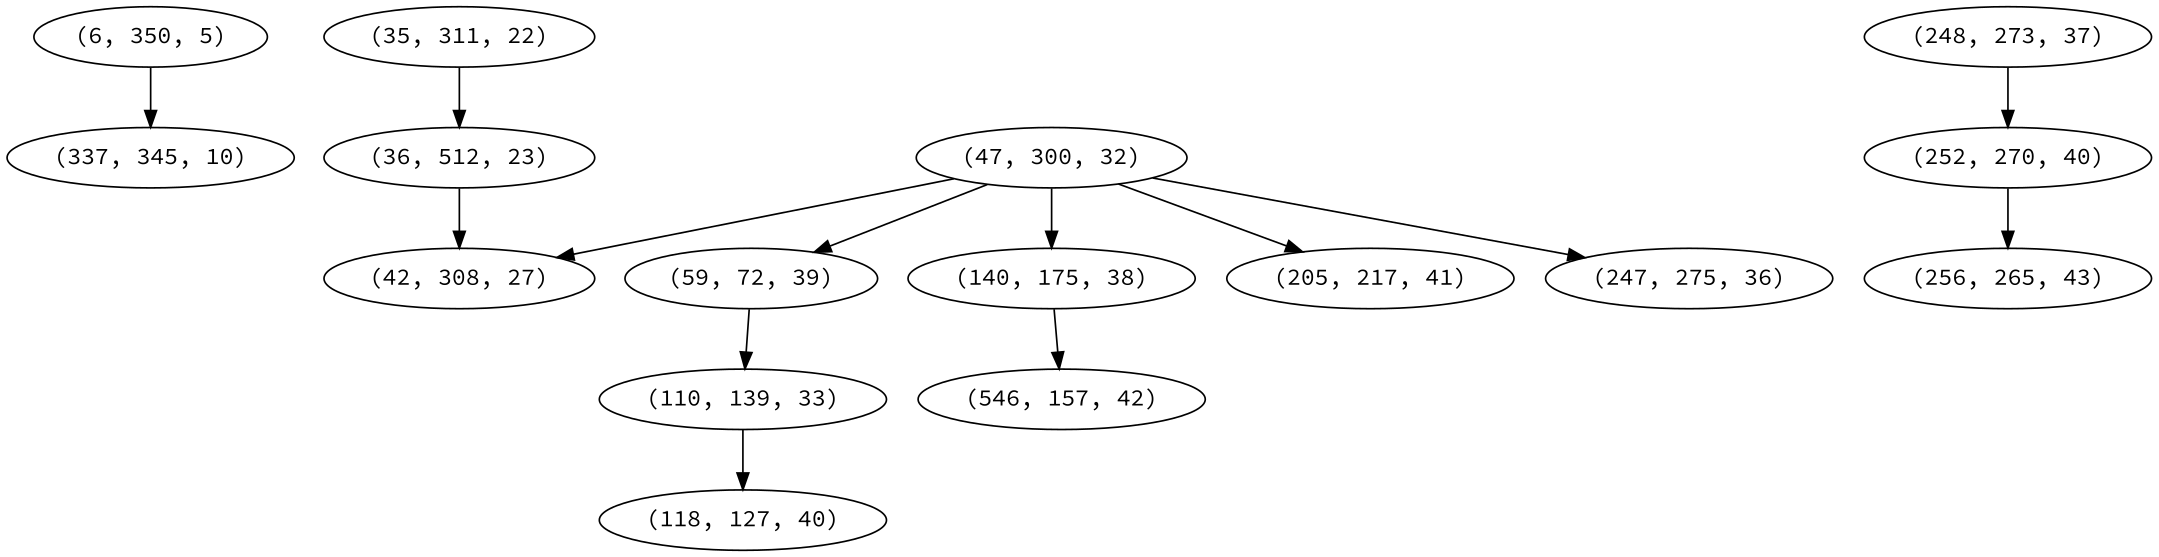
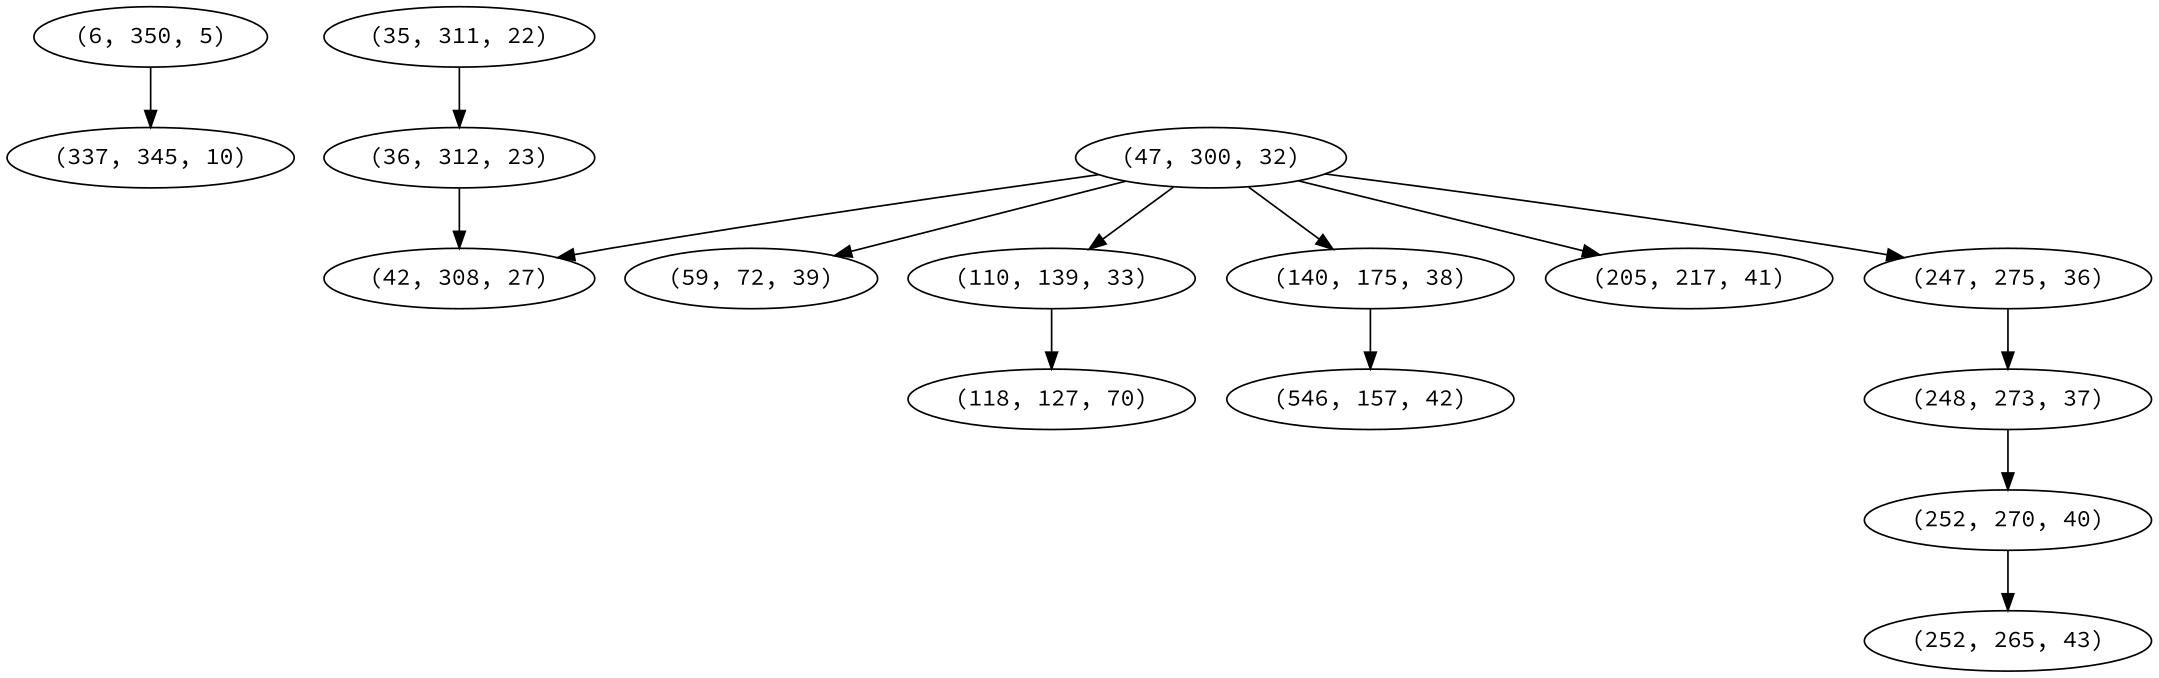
  digraph {
    fontname="Source Code Pro"
    node [fontname="Source Code Pro"]
    edge [fontname="Source Code Pro"]
    "(6, 350, 5)"
    "(337, 345, 10)"
    n3 [label="(35, 311, 22)"]
-   "(36, 312, 23)" [label="(36, 512, 23)"]
+   "(36, 312, 23)"
    "(42, 308, 27)"
    "(47, 300, 32)"
    "(59, 72, 39)"
    n8 [label="(110, 139, 33)"]
    "(140, 175, 38)"
    "(205, 217, 41)"
    "(247, 275, 36)"
-   "(118, 127, 40)"
+   "(118, 127, 40)" [label="(118, 127, 70)"]
    n13 [label="(546, 157, 42)"]
    "(248, 273, 37)"
    "(252, 270, 40)"
-   "(256, 265, 43)"
+   "(256, 265, 43)" [label="(252, 265, 43)"]
    "(6, 350, 5)" -> "(337, 345, 10)"
    n3 -> "(36, 312, 23)"
    "(36, 312, 23)" -> "(42, 308, 27)"
    "(47, 300, 32)" -> "(42, 308, 27)"
    "(47, 300, 32)" -> "(59, 72, 39)"
-   "(59, 72, 39)" -> n8
+   "(47, 300, 32)" -> n8
    "(47, 300, 32)" -> "(140, 175, 38)"
    "(47, 300, 32)" -> "(205, 217, 41)"
    "(47, 300, 32)" -> "(247, 275, 36)"
    n8 -> "(118, 127, 40)"
    "(140, 175, 38)" -> n13
+   "(247, 275, 36)" -> "(248, 273, 37)"
    "(248, 273, 37)" -> "(252, 270, 40)"
    "(252, 270, 40)" -> "(256, 265, 43)"
  }
